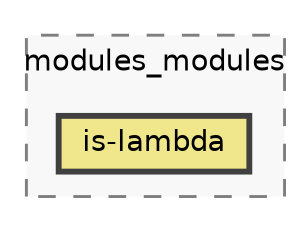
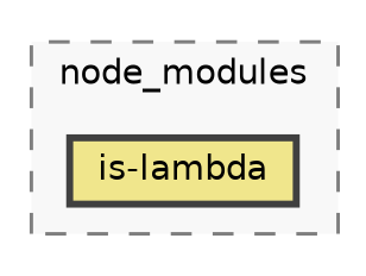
  digraph {
    compound=true
    rankdir=LR
    n1 [color=grey25 fillcolor=khaki fontname=Helvetica fontsize=10 height=0.2 label="is-lambda" shape=box style="filled,bold" width=0.4]
    subgraph cluster_1 {
      bgcolor="#f8f8f8"
      fontname=Helvetica
      fontsize=10
-     label=modules_modules
+     label=node_modules
      pencolor=grey50
      style="filled,dashed"
      n1
    }
  }
